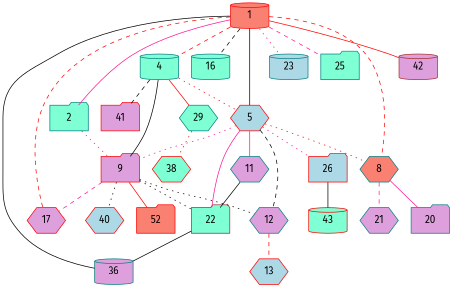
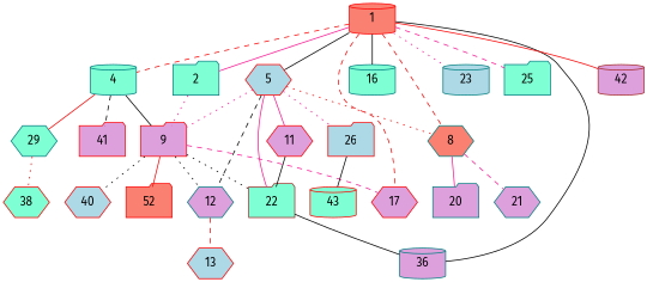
  graph {
    fontname="Fira Sans"
    node [color=red fillcolor=plum fontname="Fira Sans" shape=hexagon style=filled]
    edge [color=black fontname="Fira Sans" style=solid]
    1 [fillcolor=salmon shape=cylinder super="+3"]
    2 [color=teal fillcolor=aquamarine shape=folder super="+32+15"]
    4 [color=teal fillcolor=aquamarine shape=cylinder]
    5 [fillcolor=lightblue super="+28+39+7+19+6"]
    8 [color=teal fillcolor=salmon super="+14+50"]
    16 [color=teal fillcolor=aquamarine shape=cylinder]
    17
    23 [color=teal fillcolor=lightblue shape=cylinder super="+24"]
    25 [color=teal fillcolor=aquamarine shape=folder]
    36 [color=teal shape=cylinder super="+45"]
    42 [color=brown shape=cylinder]
    9 [shape=folder super="+10"]
    29 [color=teal fillcolor=aquamarine super="+35+30"]
    41 [shape=folder super="+44"]
-   11 [color=teal super="+37"]
+   11 [super="+37"]
    12 [color=teal super="+46+48"]
    22 [color=brown fillcolor=aquamarine shape=folder super="+27"]
    26 [fillcolor=lightblue shape=folder]
    20 [color=teal shape=folder]
    21 [color=teal]
    40 [fillcolor=lightblue]
    52 [fillcolor=salmon shape=folder]
    38 [fillcolor=aquamarine]
    13 [fillcolor=lightblue]
    43 [fillcolor=aquamarine shape=cylinder]
    1 -- 2 [color=deeppink]
    1 -- 4 [color=red style=dashed]
    1 -- 5 [weight=2]
    1 -- 8 [color=red style=dashed]
-   1 -- 16 [style=dashed]
+   1 -- 16
    1 -- 17 [color=red style=dashed]
    1 -- 23 [color=deeppink style=dotted]
    1 -- 25 [color=deeppink style=dashed]
    1 -- 36
    1 -- 42 [color=red]
    2 -- 9 [color=deeppink style=dotted]
-   4 -- 5 [color=red style=dotted]
    4 -- 9
    4 -- 29 [color=red]
    4 -- 41 [style=dashed]
    5 -- 8 [color=red style=dotted]
    5 -- 9 [color=deeppink style=dotted weight=2]
    5 -- 11 [color=deeppink]
    5 -- 12 [style=dashed]
    5 -- 22 [color=deeppink weight=2]
    5 -- 26 [color=deeppink style=dotted]
    8 -- 20 [color=deeppink]
    8 -- 21 [color=deeppink style=dashed]
    9 -- 17 [color=deeppink style=dashed]
    9 -- 12 [style=dotted]
    9 -- 22 [style=dotted]
    9 -- 40 [style=dotted]
    9 -- 52 [color=red]
    29 -- 38 [color=red style=dotted]
    11 -- 22
    12 -- 13 [color=red style=dashed]
    22 -- 36
    26 -- 43
  }
